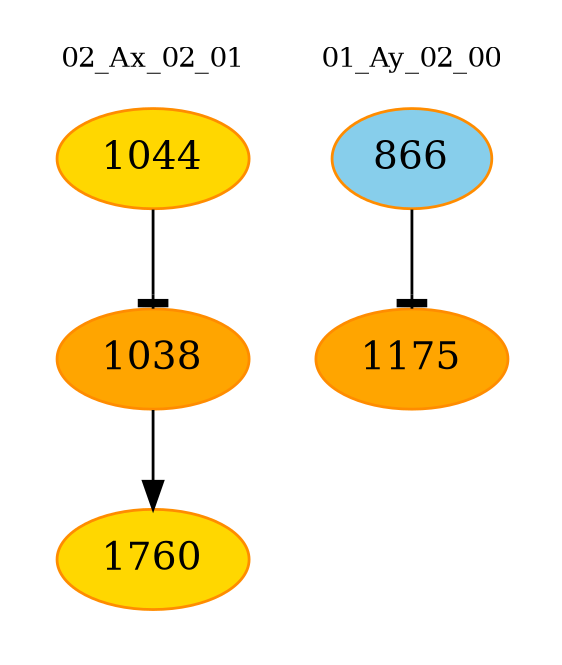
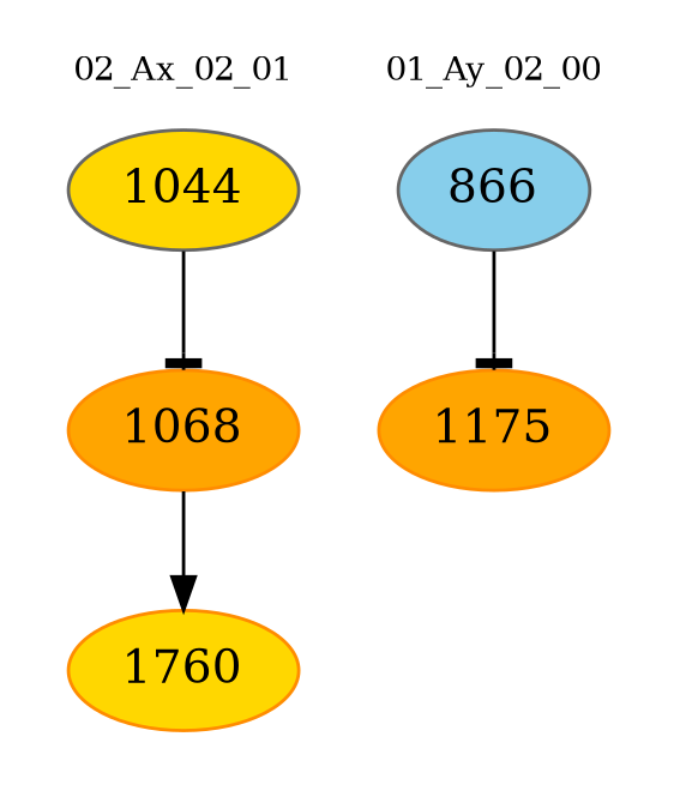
  digraph {
    node [color=darkorange fillcolor=gold style=filled]
    edge [arrowhead=tee color=black]
-   n1 [label=1044]
-   n2 [fillcolor=orange label=1038]
+   n1 [color=gray40 label=1044]
+   n2 [fillcolor=orange label=1068]
    n3 [label=1760]
-   n4 [fillcolor=skyblue label=866]
+   n4 [color=gray40 fillcolor=skyblue label=866]
    n5 [fillcolor=orange label=1175]
    subgraph cluster_1 {
      color=white
      fontsize=10
      label="02_Ax_02_01"
      n1
      n2
      n3
    }
    subgraph cluster_2 {
      color=white
      fontsize=10
      label="01_Ay_02_00"
      n4
      n5
    }
    n1 -> n2
    n2 -> n3 [arrowhead=normal]
    n4 -> n5
  }
